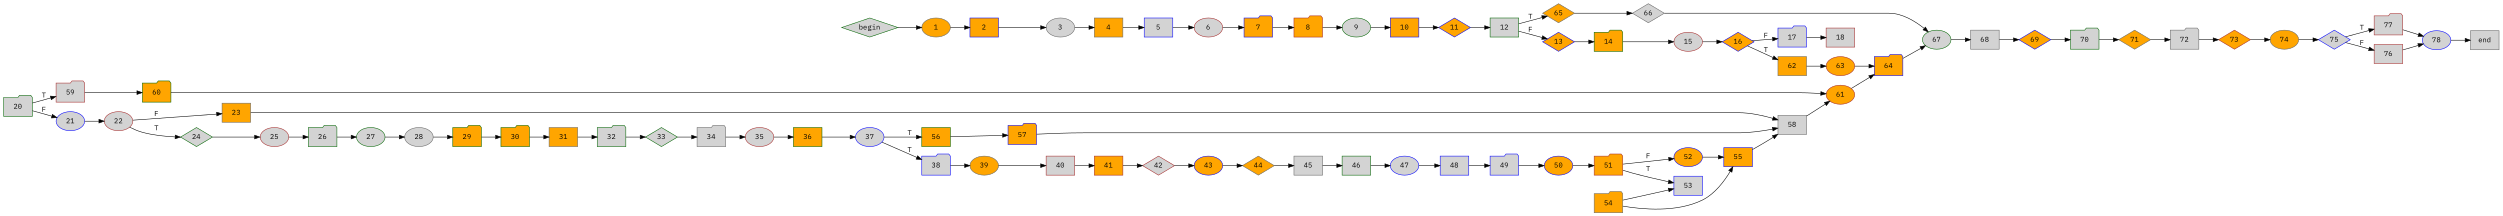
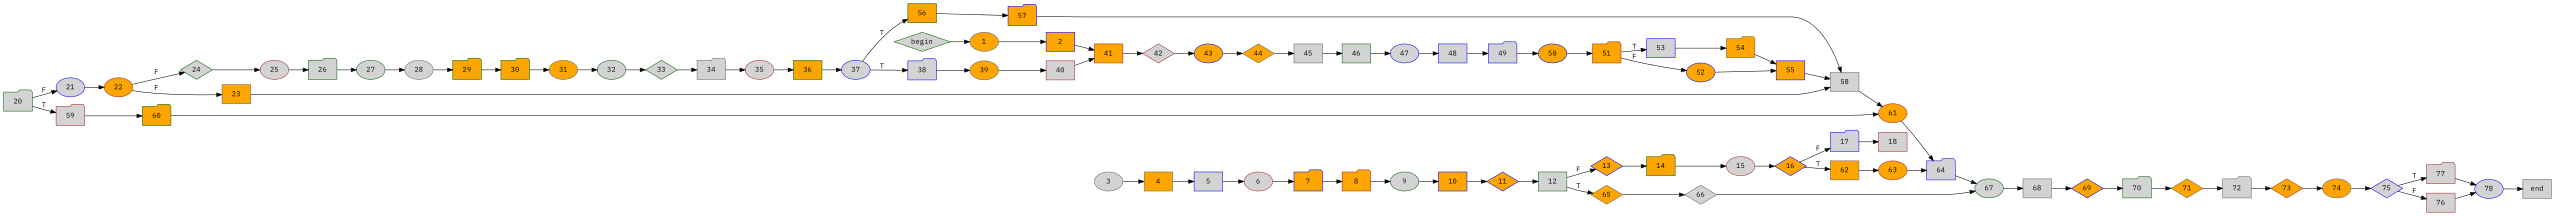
  digraph {
    fontname="IBM Plex Mono"
    rankdir=LR
    node [color=blue fillcolor=lightgrey fontname="IBM Plex Mono" shape=ellipse style=filled]
    edge [fontname="IBM Plex Mono"]
    begin [color=darkgreen shape=diamond]
    1 [color=gray40 fillcolor=orange]
    2 [fillcolor=orange shape=box]
    end [color=gray40 shape=box]
    3 [color=gray40]
    4 [color=gray40 fillcolor=orange shape=box]
    5 [shape=box]
    6 [color=brown]
    7 [fillcolor=orange shape=folder]
    8 [color=brown fillcolor=orange shape=folder]
    9 [color=darkgreen]
    10 [fillcolor=orange shape=box]
    11 [fillcolor=orange shape=diamond]
    12 [color=darkgreen shape=box]
    65 [color=gray40 fillcolor=orange shape=diamond]
    13 [fillcolor=orange shape=diamond]
    66 [color=gray40 shape=diamond]
    14 [color=darkgreen fillcolor=orange shape=folder]
    67 [color=darkgreen]
    15 [color=brown]
    16 [fillcolor=orange shape=diamond]
    62 [color=gray40 fillcolor=orange shape=box]
    17 [shape=folder]
    63 [color=brown fillcolor=orange]
    18 [color=brown shape=box]
-   64 [fillcolor=orange shape=folder]
+   64 [shape=folder]
    20 [color=darkgreen shape=folder]
    59 [color=brown shape=folder]
    21
    60 [color=darkgreen fillcolor=orange shape=folder]
-   22 [color=brown]
+   22 [color=brown fillcolor=orange]
    61 [color=brown fillcolor=orange]
    24 [color=darkgreen shape=diamond]
    23 [color=gray40 fillcolor=orange shape=box]
    25 [color=brown]
    58 [color=gray40 shape=box]
    26 [color=darkgreen shape=folder]
    27 [color=darkgreen]
    28 [color=gray40]
    29 [color=darkgreen fillcolor=orange shape=folder]
    30 [color=darkgreen fillcolor=orange shape=folder]
-   31 [color=gray40 fillcolor=orange shape=box]
-   32 [color=darkgreen shape=folder]
+   31 [color=gray40 fillcolor=orange]
+   32 [color=darkgreen]
    33 [color=darkgreen shape=diamond]
    34 [color=gray40 shape=folder]
    35 [color=brown]
    36 [color=darkgreen fillcolor=orange shape=box]
    37
    56 [color=darkgreen fillcolor=orange shape=box]
    38 [shape=folder]
    57 [fillcolor=orange shape=folder]
    39 [color=gray40 fillcolor=orange]
    40 [color=brown shape=box]
    41 [color=brown fillcolor=orange shape=box]
    42 [color=brown shape=diamond]
    43 [fillcolor=orange]
    44 [color=gray40 fillcolor=orange shape=diamond]
    45 [color=gray40 shape=box]
    46 [color=darkgreen shape=box]
    47
    48 [shape=box]
    49 [shape=folder]
    50 [fillcolor=orange]
    51 [color=brown fillcolor=orange shape=folder]
    53 [shape=box]
    52 [fillcolor=orange]
    54 [color=gray40 fillcolor=orange shape=folder]
    55 [fillcolor=orange shape=box]
    68 [color=gray40 shape=box]
    69 [fillcolor=orange shape=diamond]
    70 [color=darkgreen shape=folder]
    71 [color=gray40 fillcolor=orange shape=diamond]
    72 [color=gray40 shape=folder]
    73 [color=brown fillcolor=orange shape=diamond]
    74 [color=gray40 fillcolor=orange]
    75 [shape=diamond]
    77 [color=brown shape=folder]
    76 [color=brown shape=box]
    78
    begin -> 1
    1 -> 2
-   2 -> 3
+   2 -> 41
    3 -> 4
    4 -> 5
    5 -> 6
    6 -> 7
    7 -> 8
    8 -> 9
    9 -> 10
    10 -> 11
    11 -> 12
    12 -> 65 [label=T]
    12 -> 13 [label=F]
    65 -> 66
    13 -> 14
    66 -> 67
    14 -> 15
    67 -> 68
    15 -> 16
    16 -> 62 [label=T]
    16 -> 17 [label=F]
    62 -> 63
    17 -> 18
    63 -> 64
    64 -> 67
    20 -> 59 [label=T]
    20 -> 21 [label=F]
    59 -> 60
    21 -> 22
    60 -> 61
-   22 -> 24 [label=T]
+   22 -> 24 [label=F]
    22 -> 23 [label=F]
    61 -> 64
    24 -> 25
    23 -> 58
    25 -> 26
    58 -> 61
    26 -> 27
    27 -> 28
    28 -> 29
    29 -> 30
    30 -> 31
    31 -> 32
    32 -> 33
    33 -> 34
    34 -> 35
    35 -> 36
    36 -> 37
    37 -> 56 [label=T]
    37 -> 38 [label=T]
    56 -> 57
    38 -> 39
    57 -> 58
    39 -> 40
    40 -> 41
    41 -> 42
    42 -> 43
    43 -> 44
    44 -> 45
    45 -> 46
    46 -> 47
    47 -> 48
    48 -> 49
    49 -> 50
    50 -> 51
    51 -> 53 [label=T]
    51 -> 52 [label=F]
-   54 -> 53
+   53 -> 54
    52 -> 55
    54 -> 55
    55 -> 58
    68 -> 69
    69 -> 70
    70 -> 71
    71 -> 72
    72 -> 73
    73 -> 74
    74 -> 75
    75 -> 77 [label=T]
    75 -> 76 [label=F]
    77 -> 78
    76 -> 78
    78 -> end
  }
